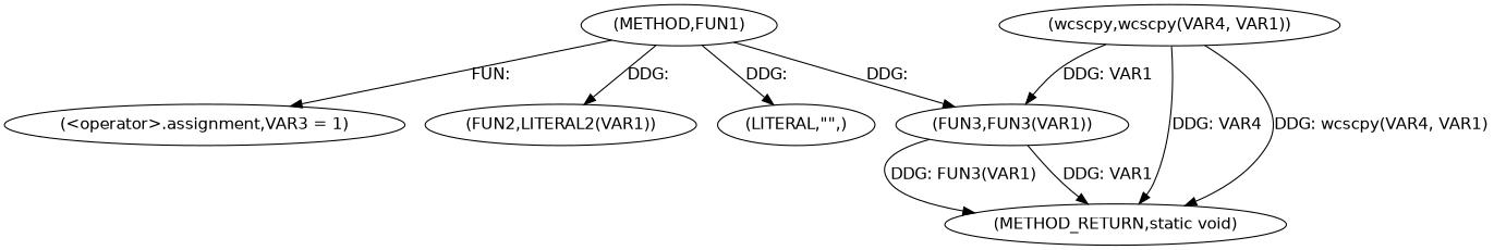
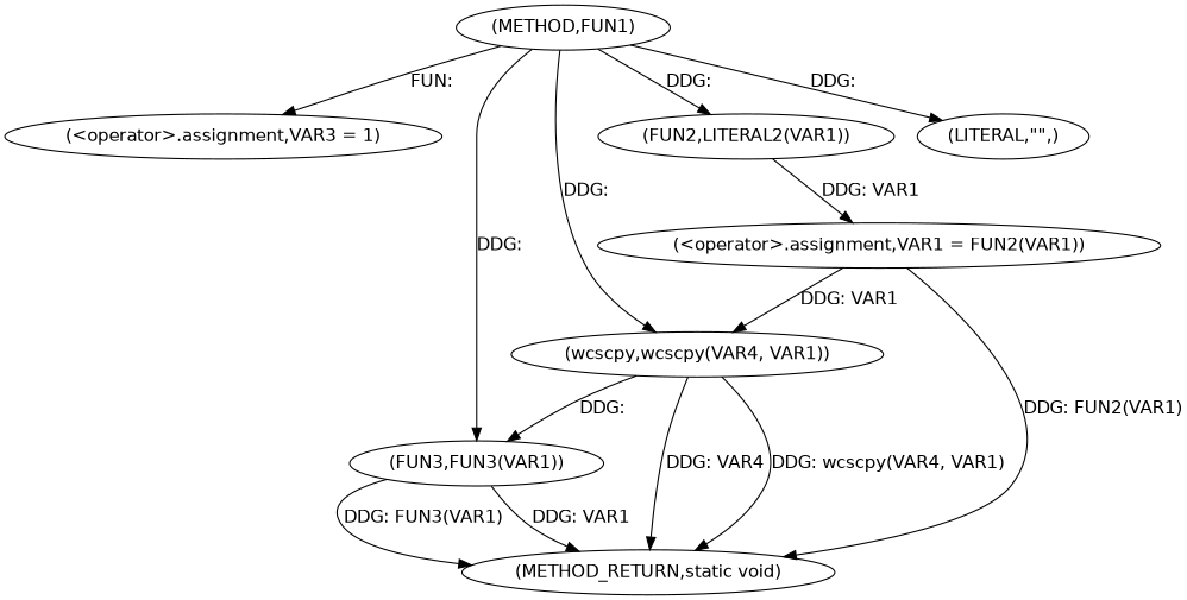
  digraph {
    fontname="DejaVu Sans"
    node [fontname="DejaVu Sans"]
    edge [fontname="DejaVu Sans"]
    n1 [label="(METHOD,FUN1)"]
    n2 [label="(<operator>.assignment,VAR3 = 1)"]
    n3 [label="(FUN2,LITERAL2(VAR1))"]
    n4 [label="(LITERAL,\"\",)"]
    n5 [label="(wcscpy,wcscpy(VAR4, VAR1))"]
    n6 [label="(FUN3,FUN3(VAR1))"]
+   n7 [label="(<operator>.assignment,VAR1 = FUN2(VAR1))"]
    n8 [label="(METHOD_RETURN,static void)"]
    n1 -> n2 [label="FUN: "]
    n1 -> n3 [label="DDG: "]
    n1 -> n4 [label="DDG: "]
+   n1 -> n5 [label="DDG: "]
    n1 -> n6 [label="DDG: "]
-   n5 -> n6 [label="DDG: VAR1"]
+   n3 -> n7 [label="DDG: VAR1"]
+   n5 -> n6 [label="DDG: "]
    n5 -> n8 [label="DDG: VAR4"]
    n5 -> n8 [label="DDG: wcscpy(VAR4, VAR1)"]
    n6 -> n8 [label="DDG: FUN3(VAR1)"]
    n6 -> n8 [label="DDG: VAR1"]
+   n7 -> n5 [label="DDG: VAR1"]
+   n7 -> n8 [label="DDG: FUN2(VAR1)"]
  }
